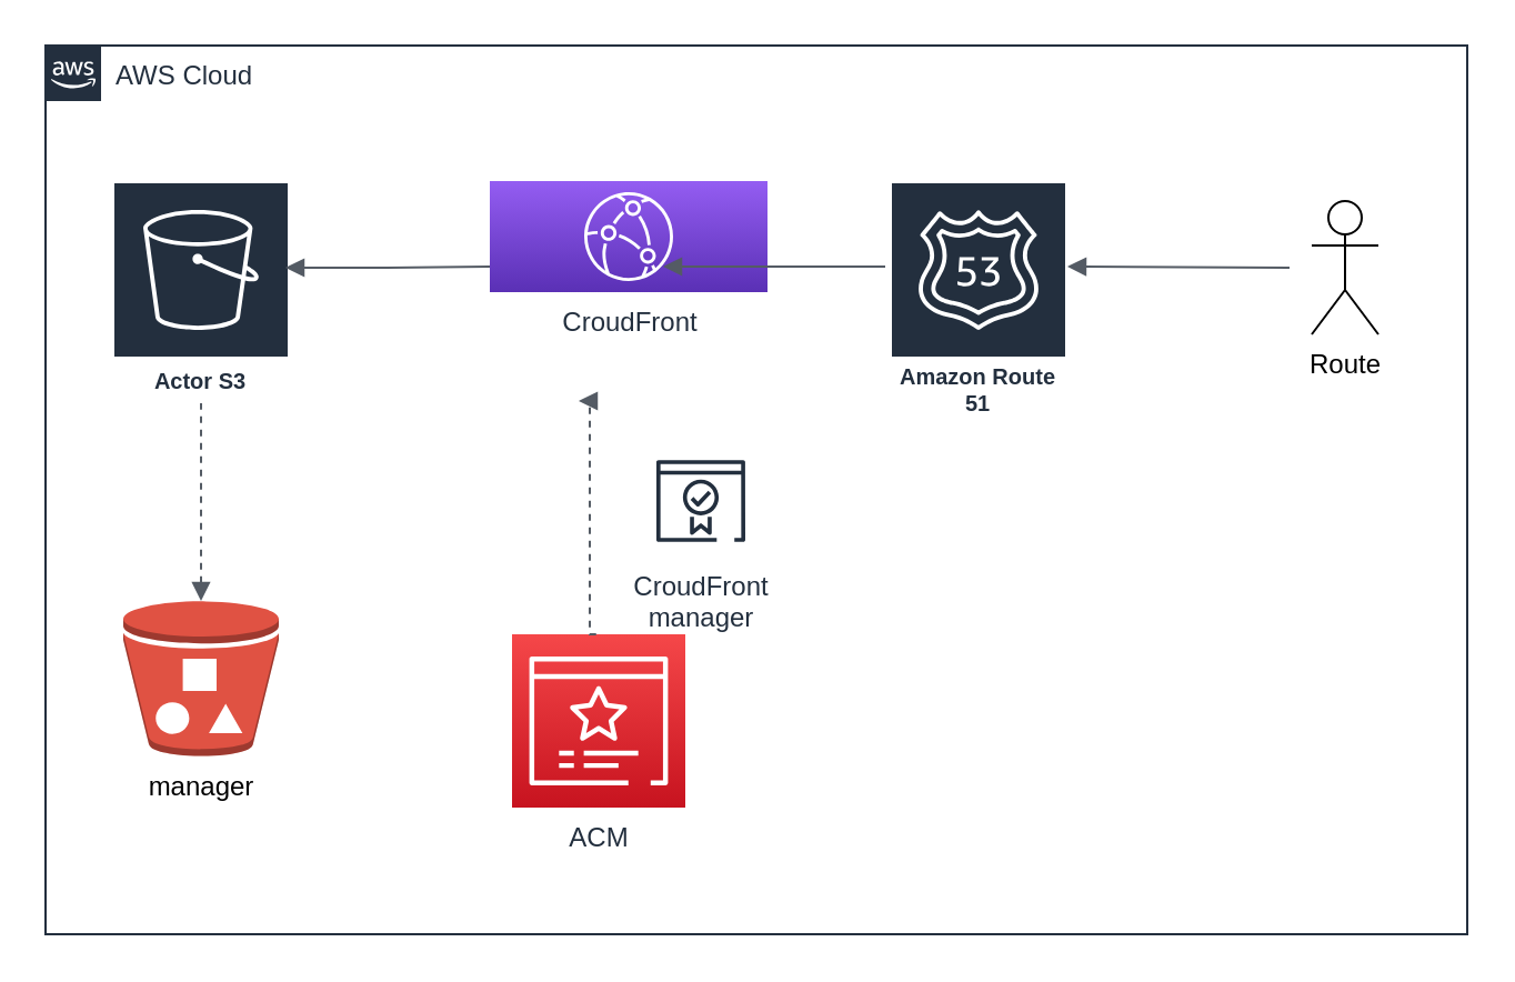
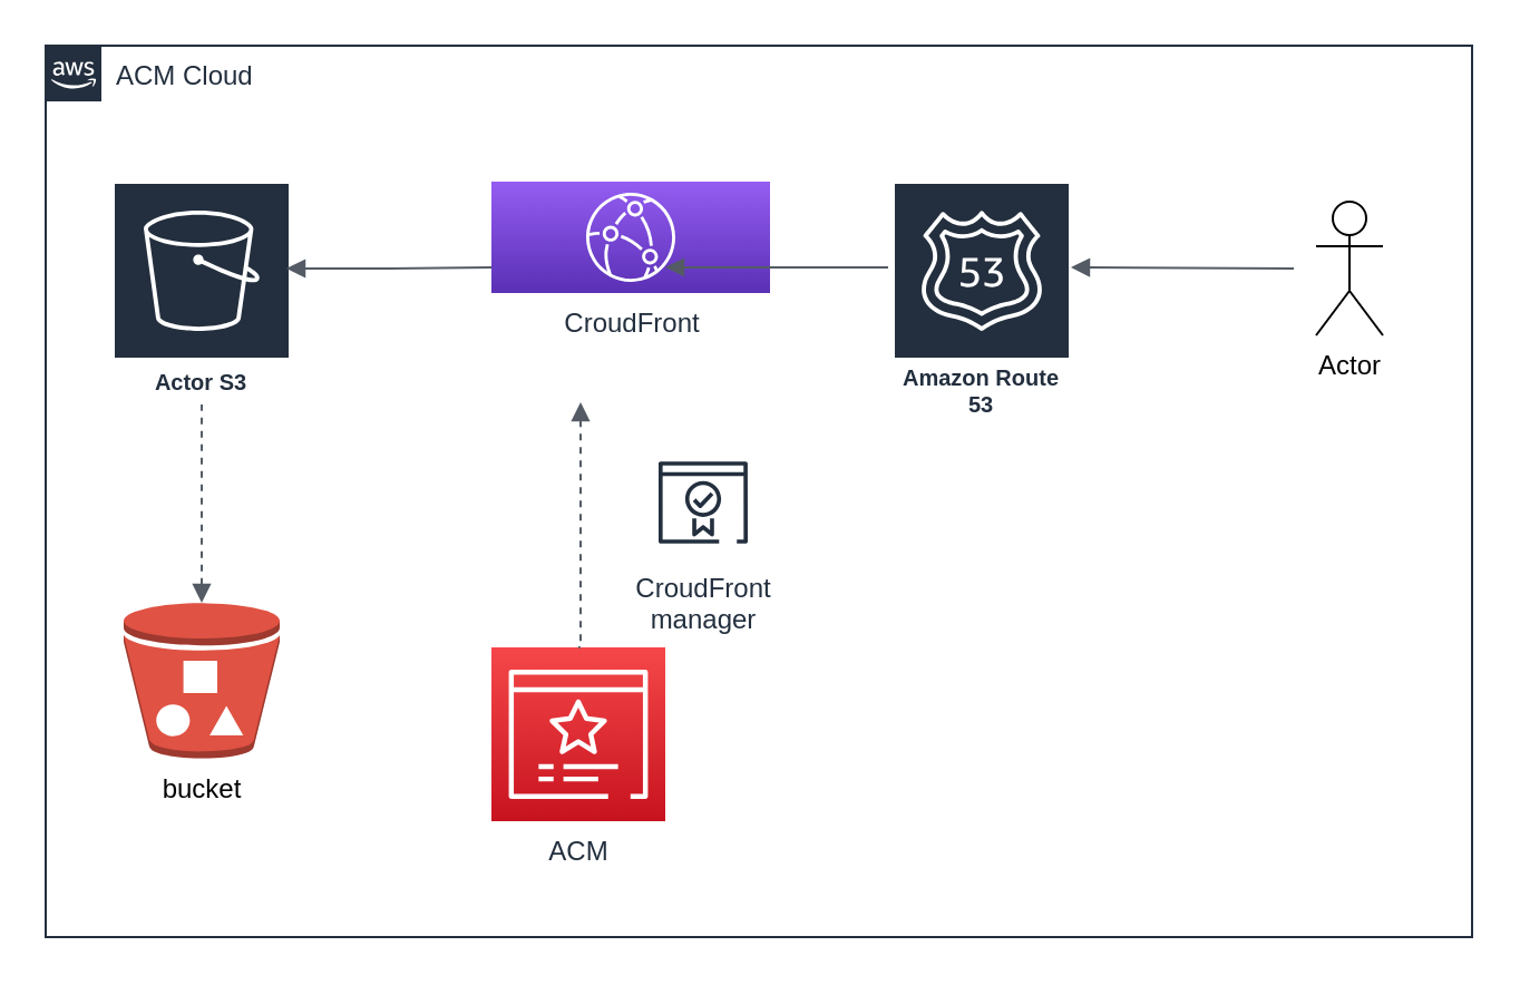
  <mxCell id="0" />
  <mxCell id="1" parent="0" />
- <mxCell id="2" value="AWS Cloud" style="points=[[0,0],[0.25,0],[0.5,0],[0.75,0],[1,0],[1,0.25],[1,0.5],[1,0.75],[1,1],[0.75,1],[0.5,1],[0.25,1],[0,1],[0,0.75],[0,0.5],[0,0.25]];outlineConnect=0;gradientColor=none;html=1;whiteSpace=wrap;fontSize=12;fontStyle=0;container=1;pointerEvents=0;collapsible=0;recursiveResize=0;shape=mxgraph.aws4.group;grIcon=mxgraph.aws4.group_aws_cloud_alt;strokeColor=#232F3E;fillColor=none;verticalAlign=top;align=left;spacingLeft=30;fontColor=#232F3E;dashed=0;" vertex="1" parent="1"><mxGeometry x="20" width="640" height="400" as="geometry" y="20" /></mxCell>
- <mxCell id="3" value="Route" style="shape=umlActor;verticalLabelPosition=bottom;verticalAlign=top;html=1;" vertex="1" parent="2"><mxGeometry x="570" y="70" width="30" height="60" as="geometry" /></mxCell>
+ <mxCell id="2" value="ACM Cloud" style="points=[[0,0],[0.25,0],[0.5,0],[0.75,0],[1,0],[1,0.25],[1,0.5],[1,0.75],[1,1],[0.75,1],[0.5,1],[0.25,1],[0,1],[0,0.75],[0,0.5],[0,0.25]];outlineConnect=0;gradientColor=none;html=1;whiteSpace=wrap;fontSize=12;fontStyle=0;container=1;pointerEvents=0;collapsible=0;recursiveResize=0;shape=mxgraph.aws4.group;grIcon=mxgraph.aws4.group_aws_cloud_alt;strokeColor=#232F3E;fillColor=none;verticalAlign=top;align=left;spacingLeft=30;fontColor=#232F3E;dashed=0;" vertex="1" parent="1"><mxGeometry x="20" width="640" height="400" as="geometry" y="20" /></mxCell>
+ <mxCell id="3" value="Actor" style="shape=umlActor;verticalLabelPosition=bottom;verticalAlign=top;html=1;" vertex="1" parent="2"><mxGeometry x="570" y="70" width="30" height="60" as="geometry" /></mxCell>
  <mxCell id="4" value="Actor S3" style="sketch=0;outlineConnect=0;fontColor=#232F3E;gradientColor=none;strokeColor=#ffffff;fillColor=#232F3E;dashed=0;verticalLabelPosition=middle;verticalAlign=bottom;align=center;html=1;whiteSpace=wrap;fontSize=10;fontStyle=1;spacing=3;shape=mxgraph.aws4.productIcon;prIcon=mxgraph.aws4.s3;" vertex="1" parent="2"><mxGeometry x="30" y="61" width="80" height="100" as="geometry" /></mxCell>
- <mxCell id="5" value="manager" style="outlineConnect=0;dashed=0;verticalLabelPosition=bottom;verticalAlign=top;align=center;html=1;shape=mxgraph.aws3.bucket_with_objects;fillColor=#E05243;gradientColor=none;" vertex="1" parent="2"><mxGeometry x="35" y="250" width="70" height="69.75" as="geometry" /></mxCell>
+ <mxCell id="5" value="bucket" style="outlineConnect=0;dashed=0;verticalLabelPosition=bottom;verticalAlign=top;align=center;html=1;shape=mxgraph.aws3.bucket_with_objects;fillColor=#E05243;gradientColor=none;" vertex="1" parent="2"><mxGeometry x="35" y="250" width="70" height="69.75" as="geometry" /></mxCell>
  <mxCell id="6" value="CroudFront" style="sketch=0;points=[[0,0,0],[0.25,0,0],[0.5,0,0],[0.75,0,0],[1,0,0],[0,1,0],[0.25,1,0],[0.5,1,0],[0.75,1,0],[1,1,0],[0,0.25,0],[0,0.5,0],[0,0.75,0],[1,0.25,0],[1,0.5,0],[1,0.75,0]];outlineConnect=0;fontColor=#232F3E;gradientColor=#945DF2;gradientDirection=north;fillColor=#5A30B5;strokeColor=#ffffff;dashed=0;verticalLabelPosition=bottom;verticalAlign=top;align=center;html=1;fontSize=12;fontStyle=0;aspect=fixed;shape=mxgraph.aws4.resourceIcon;resIcon=mxgraph.aws4.cloudfront;" vertex="1" parent="2"><mxGeometry x="200" y="61" width="125" height="50" as="geometry" /></mxCell>
- <mxCell id="7" value="Amazon Route 51" style="sketch=0;outlineConnect=0;fontColor=#232F3E;gradientColor=none;strokeColor=#ffffff;fillColor=#232F3E;dashed=0;verticalLabelPosition=middle;verticalAlign=bottom;align=center;html=1;whiteSpace=wrap;fontSize=10;fontStyle=1;spacing=3;shape=mxgraph.aws4.productIcon;prIcon=mxgraph.aws4.route_53;" vertex="1" parent="2"><mxGeometry x="380" y="61" width="80" height="110" as="geometry" /></mxCell>
+ <mxCell id="7" value="Amazon Route 53" style="sketch=0;outlineConnect=0;fontColor=#232F3E;gradientColor=none;strokeColor=#ffffff;fillColor=#232F3E;dashed=0;verticalLabelPosition=middle;verticalAlign=bottom;align=center;html=1;whiteSpace=wrap;fontSize=10;fontStyle=1;spacing=3;shape=mxgraph.aws4.productIcon;prIcon=mxgraph.aws4.route_53;" vertex="1" parent="2"><mxGeometry x="380" y="61" width="80" height="110" as="geometry" /></mxCell>
  <mxCell id="8" value="CroudFront&#10;manager" style="sketch=0;outlineConnect=0;fontColor=#232F3E;gradientColor=none;strokeColor=#232F3E;fillColor=#ffffff;dashed=0;verticalLabelPosition=bottom;verticalAlign=top;align=center;html=1;fontSize=12;fontStyle=0;aspect=fixed;shape=mxgraph.aws4.resourceIcon;resIcon=mxgraph.aws4.certificate_manager_2;" vertex="1" parent="2"><mxGeometry x="270" y="180" width="50" height="50" as="geometry" /></mxCell>
- <mxCell id="9" value="ACM" style="sketch=0;points=[[0,0,0],[0.25,0,0],[0.5,0,0],[0.75,0,0],[1,0,0],[0,1,0],[0.25,1,0],[0.5,1,0],[0.75,1,0],[1,1,0],[0,0.25,0],[0,0.5,0],[0,0.75,0],[1,0.25,0],[1,0.5,0],[1,0.75,0]];outlineConnect=0;fontColor=#232F3E;gradientColor=#F54749;gradientDirection=north;fillColor=#C7131F;strokeColor=#ffffff;dashed=0;verticalLabelPosition=bottom;verticalAlign=top;align=center;html=1;fontSize=12;fontStyle=0;aspect=fixed;shape=mxgraph.aws4.resourceIcon;resIcon=mxgraph.aws4.certificate_manager_3;" vertex="1" parent="2"><mxGeometry x="210" y="265" width="78" height="78" as="geometry" /></mxCell>
+ <mxCell id="9" value="ACM" style="sketch=0;points=[[0,0,0],[0.25,0,0],[0.5,0,0],[0.75,0,0],[1,0,0],[0,1,0],[0.25,1,0],[0.5,1,0],[0.75,1,0],[1,1,0],[0,0.25,0],[0,0.5,0],[0,0.75,0],[1,0.25,0],[1,0.5,0],[1,0.75,0]];outlineConnect=0;fontColor=#232F3E;gradientColor=#F54749;gradientDirection=north;fillColor=#C7131F;strokeColor=#ffffff;dashed=0;verticalLabelPosition=bottom;verticalAlign=top;align=center;html=1;fontSize=12;fontStyle=0;aspect=fixed;shape=mxgraph.aws4.resourceIcon;resIcon=mxgraph.aws4.certificate_manager_3;" vertex="1" parent="2"><mxGeometry x="200" y="270" width="78" height="78" as="geometry" /></mxCell>
  <mxCell id="10" value="" style="edgeStyle=elbowEdgeStyle;html=1;endArrow=none;startArrow=block;startFill=1;strokeColor=#545B64;rounded=0;exitX=1;exitY=0.5;exitDx=0;exitDy=0;exitPerimeter=0;" edge="1" parent="2"><mxGeometry width="100" relative="1" as="geometry"><mxPoint x="108" y="100" as="sourcePoint" /><mxPoint x="200" y="99.5" as="targetPoint" /></mxGeometry></mxCell>
  <mxCell id="11" value="" style="edgeStyle=elbowEdgeStyle;html=1;endArrow=none;startArrow=block;startFill=1;strokeColor=#545B64;rounded=0;dashed=1;entryX=0.5;entryY=0;entryDx=0;entryDy=0;entryPerimeter=0;" edge="1" parent="2" target="9"><mxGeometry width="100" relative="1" as="geometry"><mxPoint x="240" y="160" as="sourcePoint" /><mxPoint x="240" y="250" as="targetPoint" /></mxGeometry></mxCell>
  <mxCell id="12" value="" style="edgeStyle=elbowEdgeStyle;html=1;endArrow=none;startArrow=block;startFill=1;strokeColor=#545B64;rounded=0;dashed=1;" edge="1" parent="2" target="4"><mxGeometry width="100" relative="1" as="geometry"><mxPoint x="70" y="250" as="sourcePoint" /><mxPoint x="170" y="298.25" as="targetPoint" /></mxGeometry></mxCell>
  <mxCell id="13" value="" style="edgeStyle=elbowEdgeStyle;html=1;endArrow=none;startArrow=block;startFill=1;strokeColor=#545B64;rounded=0;" edge="1" parent="2"><mxGeometry width="100" relative="1" as="geometry"><mxPoint x="278" y="99.5" as="sourcePoint" /><mxPoint x="378" y="99.5" as="targetPoint" /></mxGeometry></mxCell>
  <mxCell id="14" value="" style="html=1;endArrow=none;startArrow=block;startFill=1;strokeColor=#545B64;rounded=0;" edge="1" parent="2"><mxGeometry width="100" relative="1" as="geometry"><mxPoint x="460" y="99.5" as="sourcePoint" /><mxPoint x="560" y="100" as="targetPoint" /></mxGeometry></mxCell>
